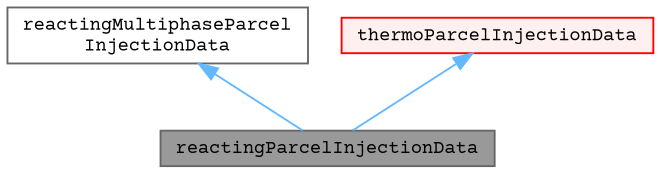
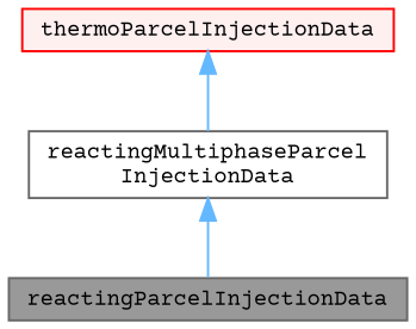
  digraph {
    fontname="Courier Prime"
    node [color=gray40 fontname="Courier Prime" fontsize=10 shape=box style=filled]
    edge [color=steelblue1 dir=back fontname="Courier Prime" fontsize=10 labelfontname=Helvetica labelfontsize=10 style=solid]
    n1 [fillcolor=grey60 fontcolor=black height=0.2 label=reactingParcelInjectionData width=0.4]
    n2 [fillcolor=white height=0.2 label="reactingMultiphaseParcel\lInjectionData" width=0.4]
    n3 [color=red fillcolor="#FFF0F0" height=0.2 label=thermoParcelInjectionData width=0.4]
    n2 -> n1
-   n3 -> n1
+   n3 -> n2
  }
